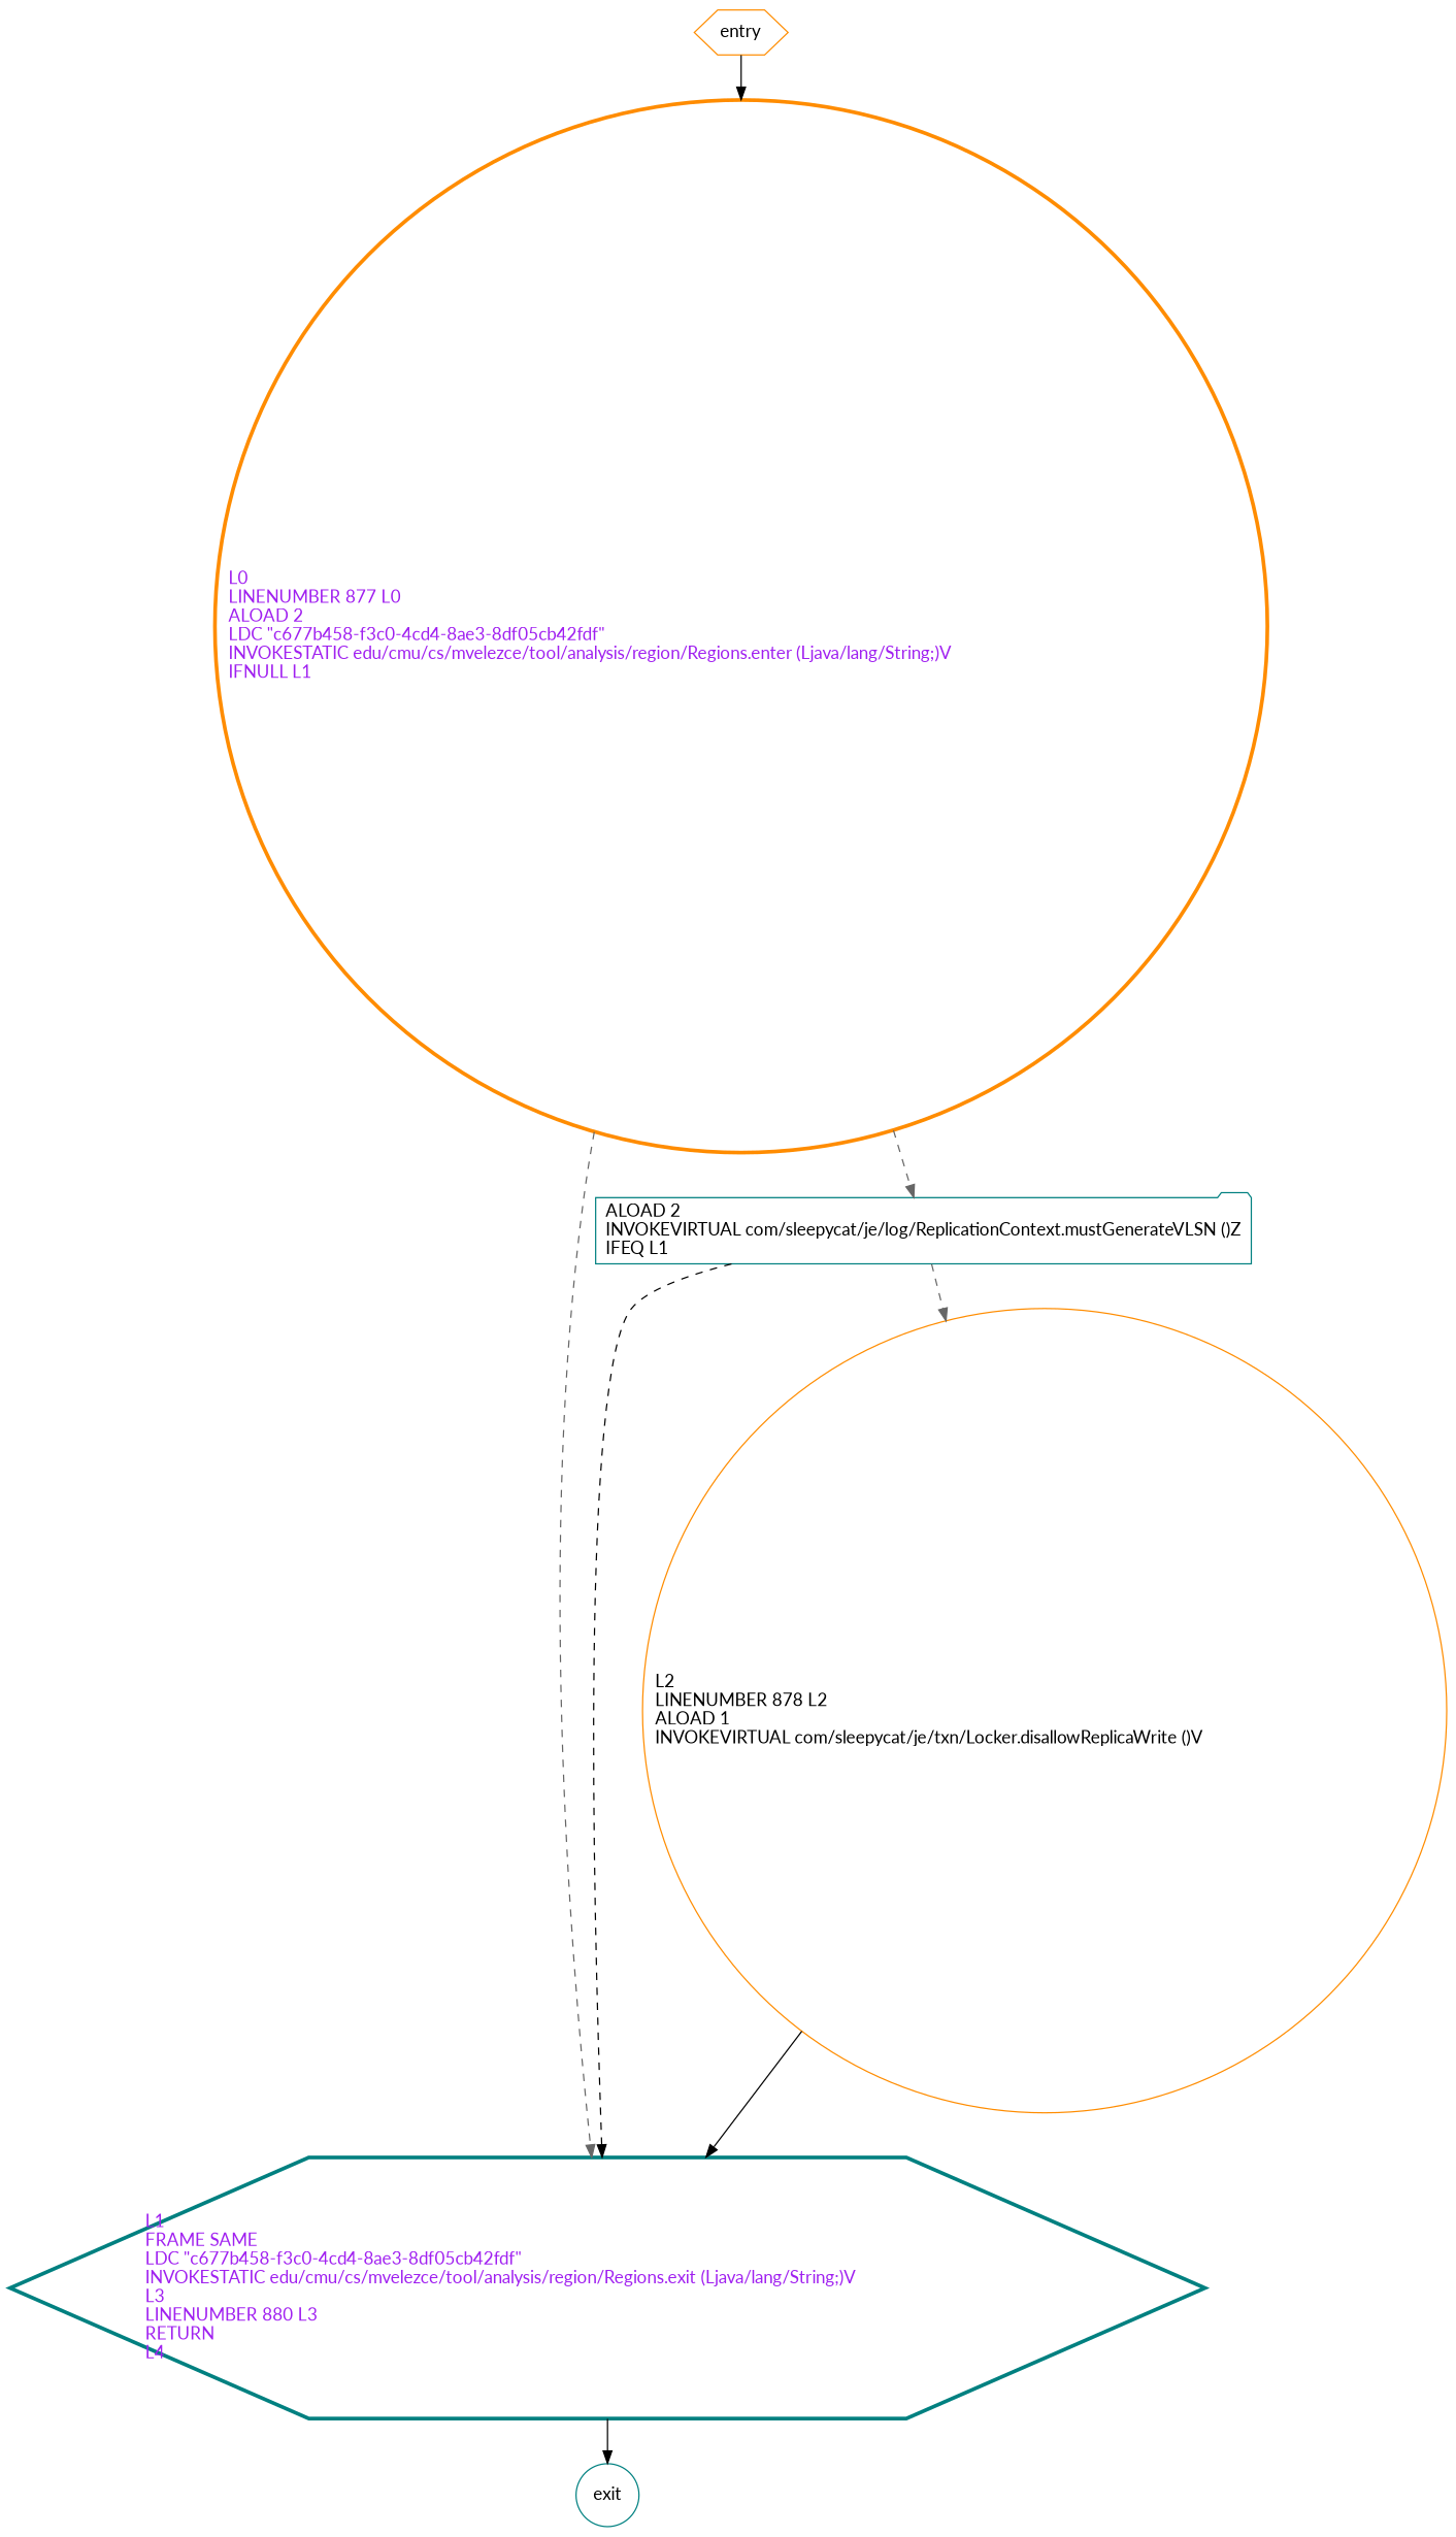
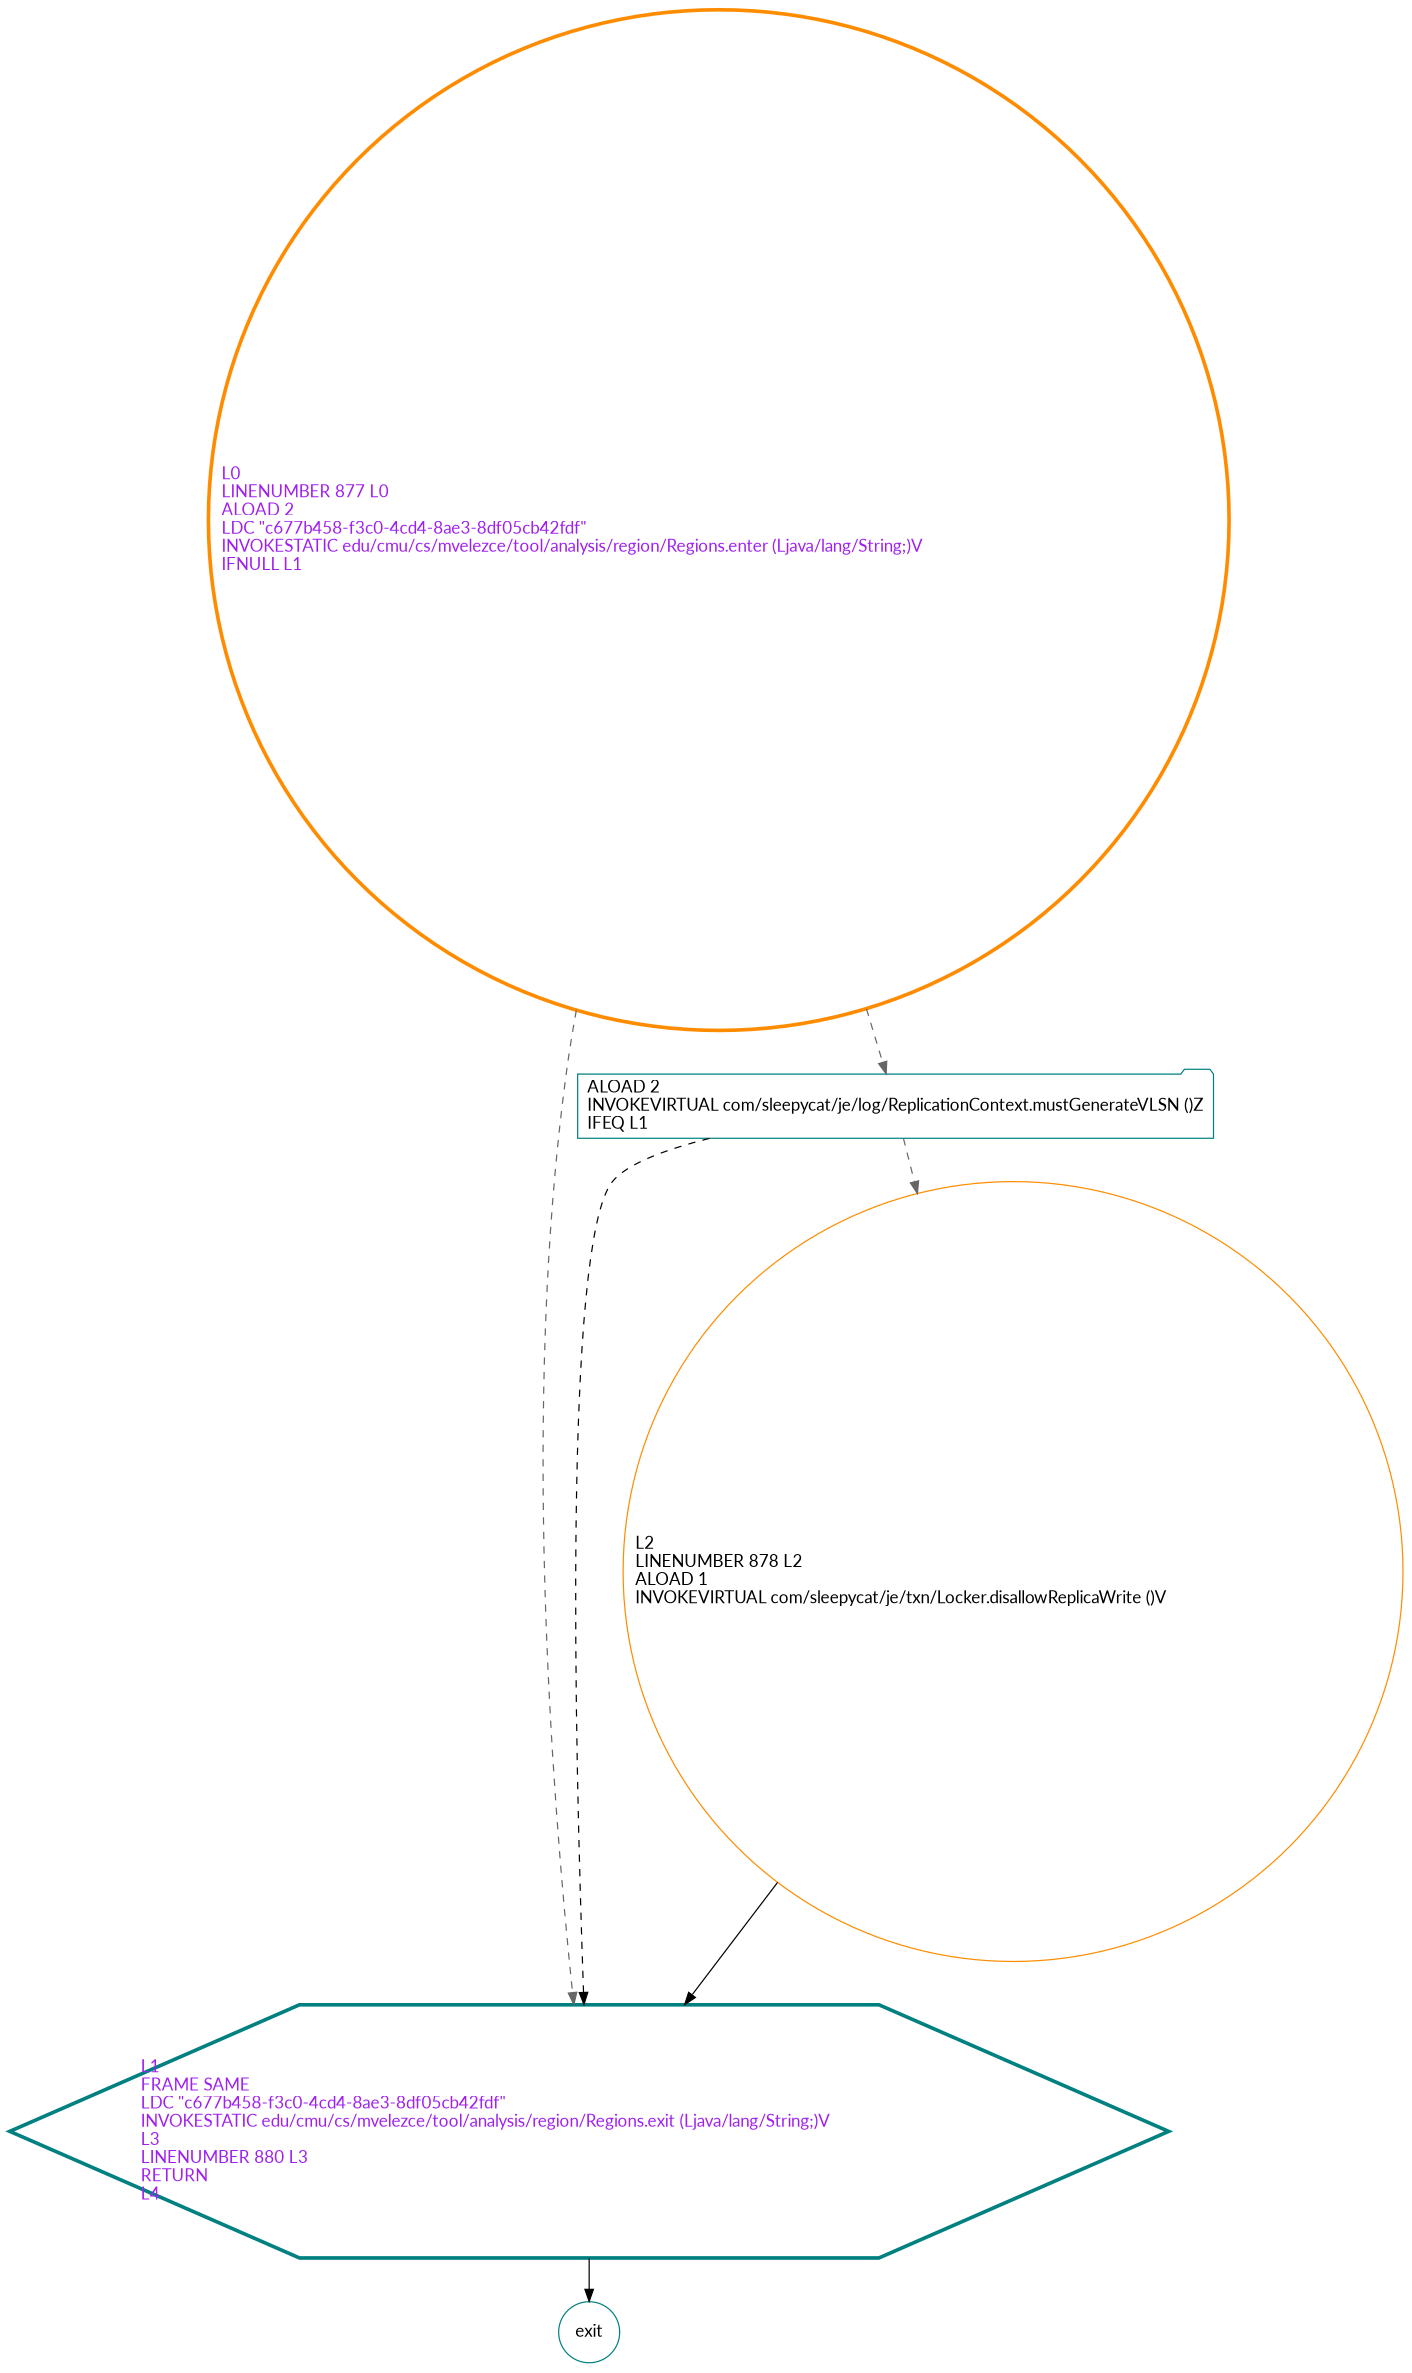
  digraph {
    fontname=Lato
    node [color=teal shape=circle fontname=Lato]
    edge [color=black style=dashed fontname=Lato]
    n1 [fontcolor=purple label="L1\lFRAME SAME\lLDC \"c677b458-f3c0-4cd4-8ae3-8df05cb42fdf\"\lINVOKESTATIC edu/cmu/cs/mvelezce/tool/analysis/region/Regions.exit (Ljava/lang/String;)V\lL3\lLINENUMBER 880 L3\lRETURN\lL4\l" penwidth=3 shape=hexagon]
    exit
    n3 [label="L2\lLINENUMBER 878 L2\lALOAD 1\lINVOKEVIRTUAL com/sleepycat/je/txn/Locker.disallowReplicaWrite ()V\l" color=darkorange]
    n4 [label="ALOAD 2\lINVOKEVIRTUAL com/sleepycat/je/log/ReplicationContext.mustGenerateVLSN ()Z\lIFEQ L1\l" shape=folder]
    n5 [color=darkorange fontcolor=purple label="L0\lLINENUMBER 877 L0\lALOAD 2\lLDC \"c677b458-f3c0-4cd4-8ae3-8df05cb42fdf\"\lINVOKESTATIC edu/cmu/cs/mvelezce/tool/analysis/region/Regions.enter (Ljava/lang/String;)V\lIFNULL L1\l" penwidth=3]
-   entry [shape=hexagon color=darkorange]
    n1 -> exit [style=solid]
    n3 -> n1 [style=solid]
    n4 -> n1
    n4 -> n3 [color=gray40]
    n5 -> n1 [color=gray40]
    n5 -> n4 [color=gray40]
-   entry -> n5 [style=solid]
  }
